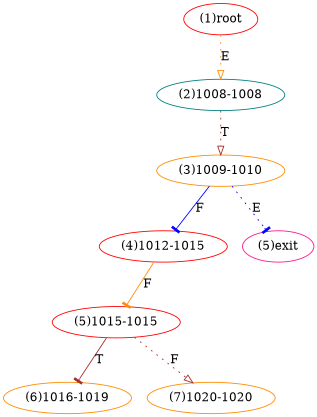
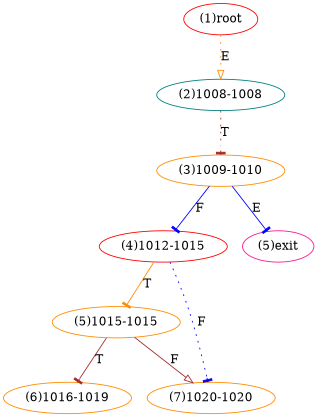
  digraph {
    node [color=red]
    edge [arrowhead=tee color=brown style=solid]
    n1 [label="(1)root"]
    n2 [color=teal label="(2)1008-1008"]
    n3 [color=darkorange label="(3)1009-1010"]
    n4 [label="(4)1012-1015"]
    n5 [color=deeppink label="(5)exit"]
-   n6 [label="(5)1015-1015"]
+   n6 [color=darkorange label="(5)1015-1015"]
    n7 [color=darkorange label="(7)1020-1020"]
    n8 [color=darkorange label="(6)1016-1019"]
    n1 -> n2 [arrowhead=onormal color=darkorange label=E style=dotted]
-   n2 -> n3 [arrowhead=onormal label=T style=dotted]
+   n2 -> n3 [label=T style=dotted]
    n3 -> n4 [color=blue label=F]
-   n3 -> n5 [color=blue label=E style=dotted]
-   n4 -> n6 [color=darkorange label=F]
-   n6 -> n7 [arrowhead=onormal label=F style=dotted]
+   n3 -> n5 [color=blue label=E]
+   n4 -> n6 [color=darkorange label=T]
+   n4 -> n7 [color=blue label=F style=dotted]
+   n6 -> n7 [arrowhead=onormal label=F]
    n6 -> n8 [label=T]
  }
